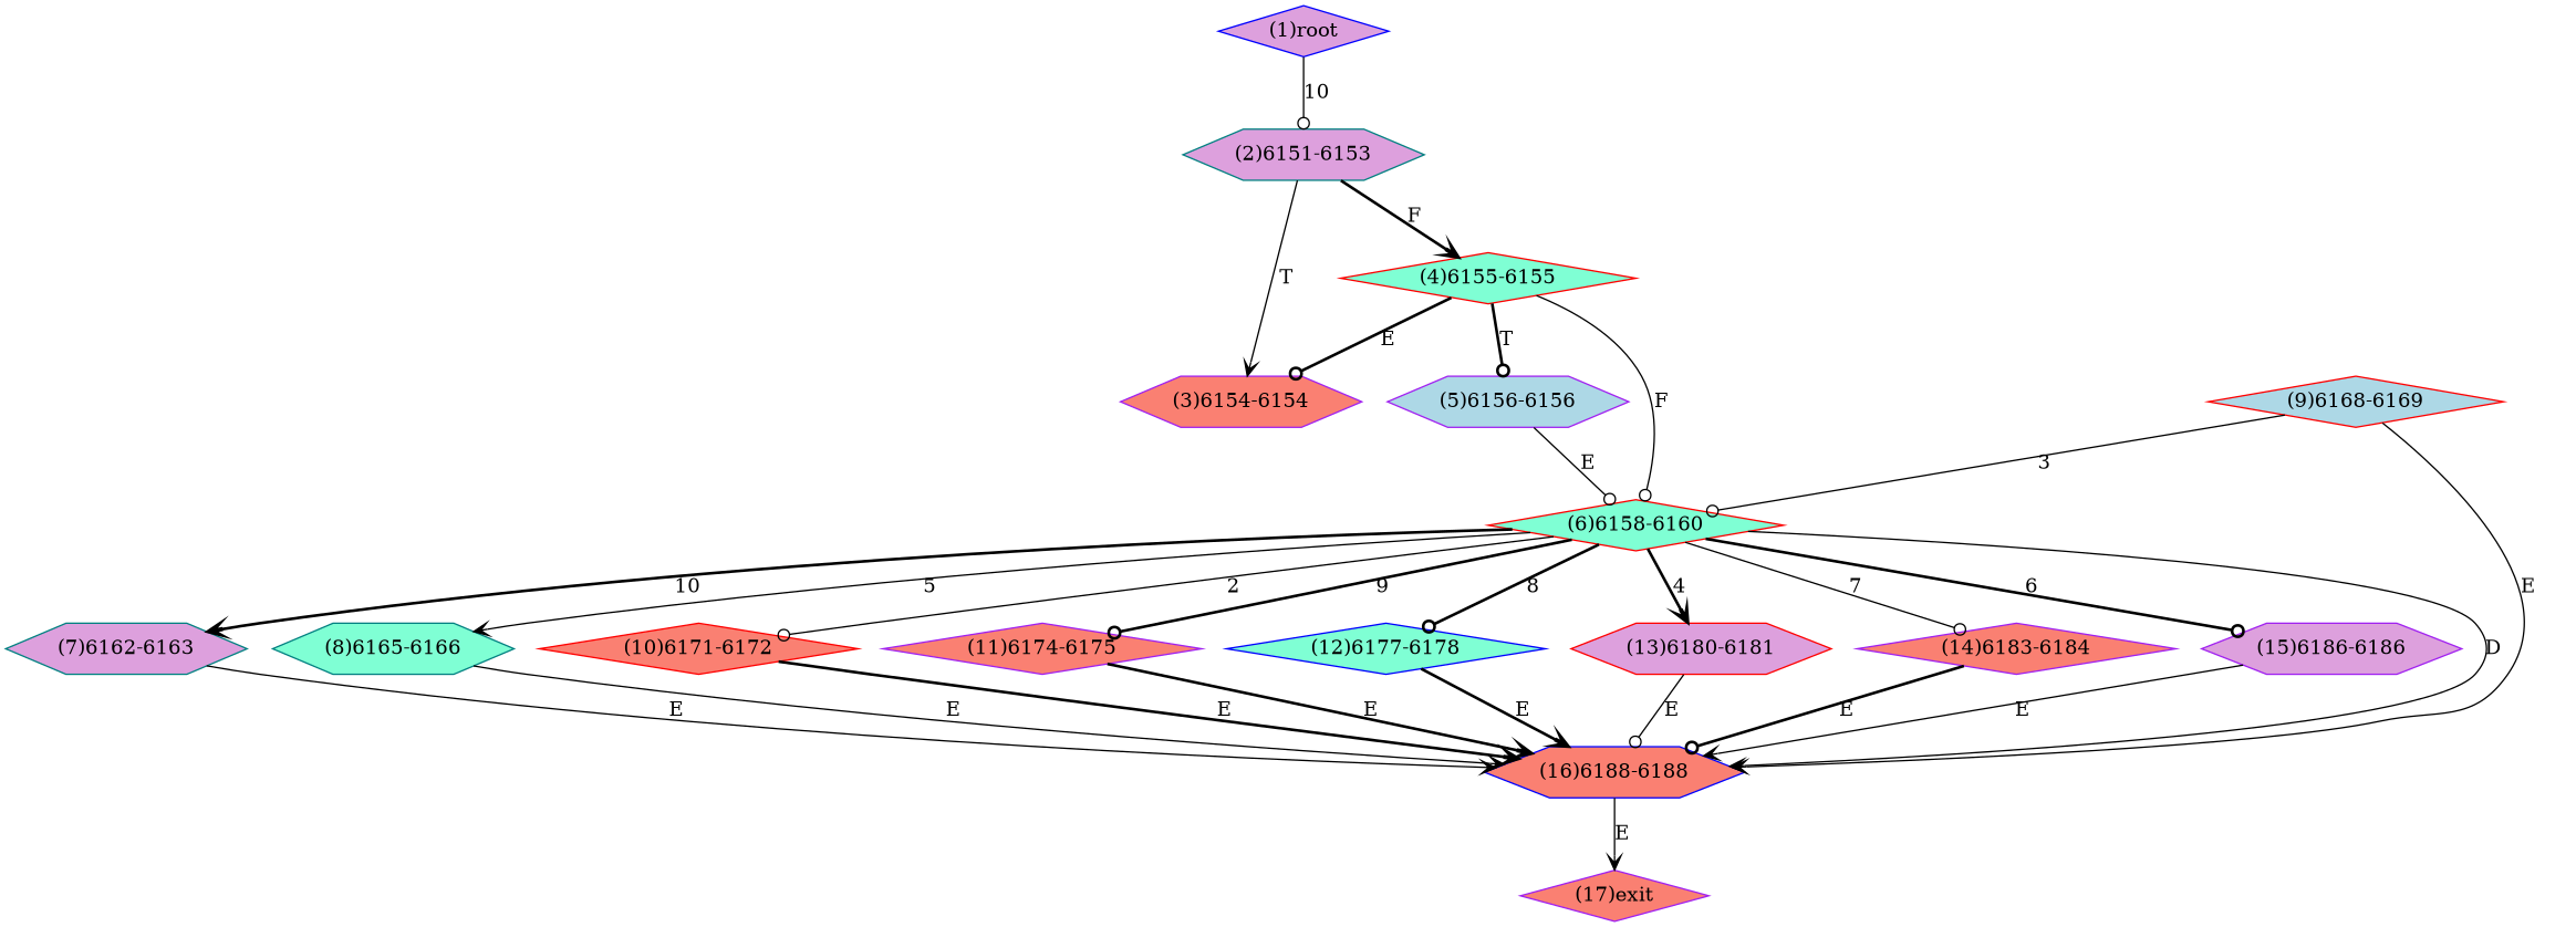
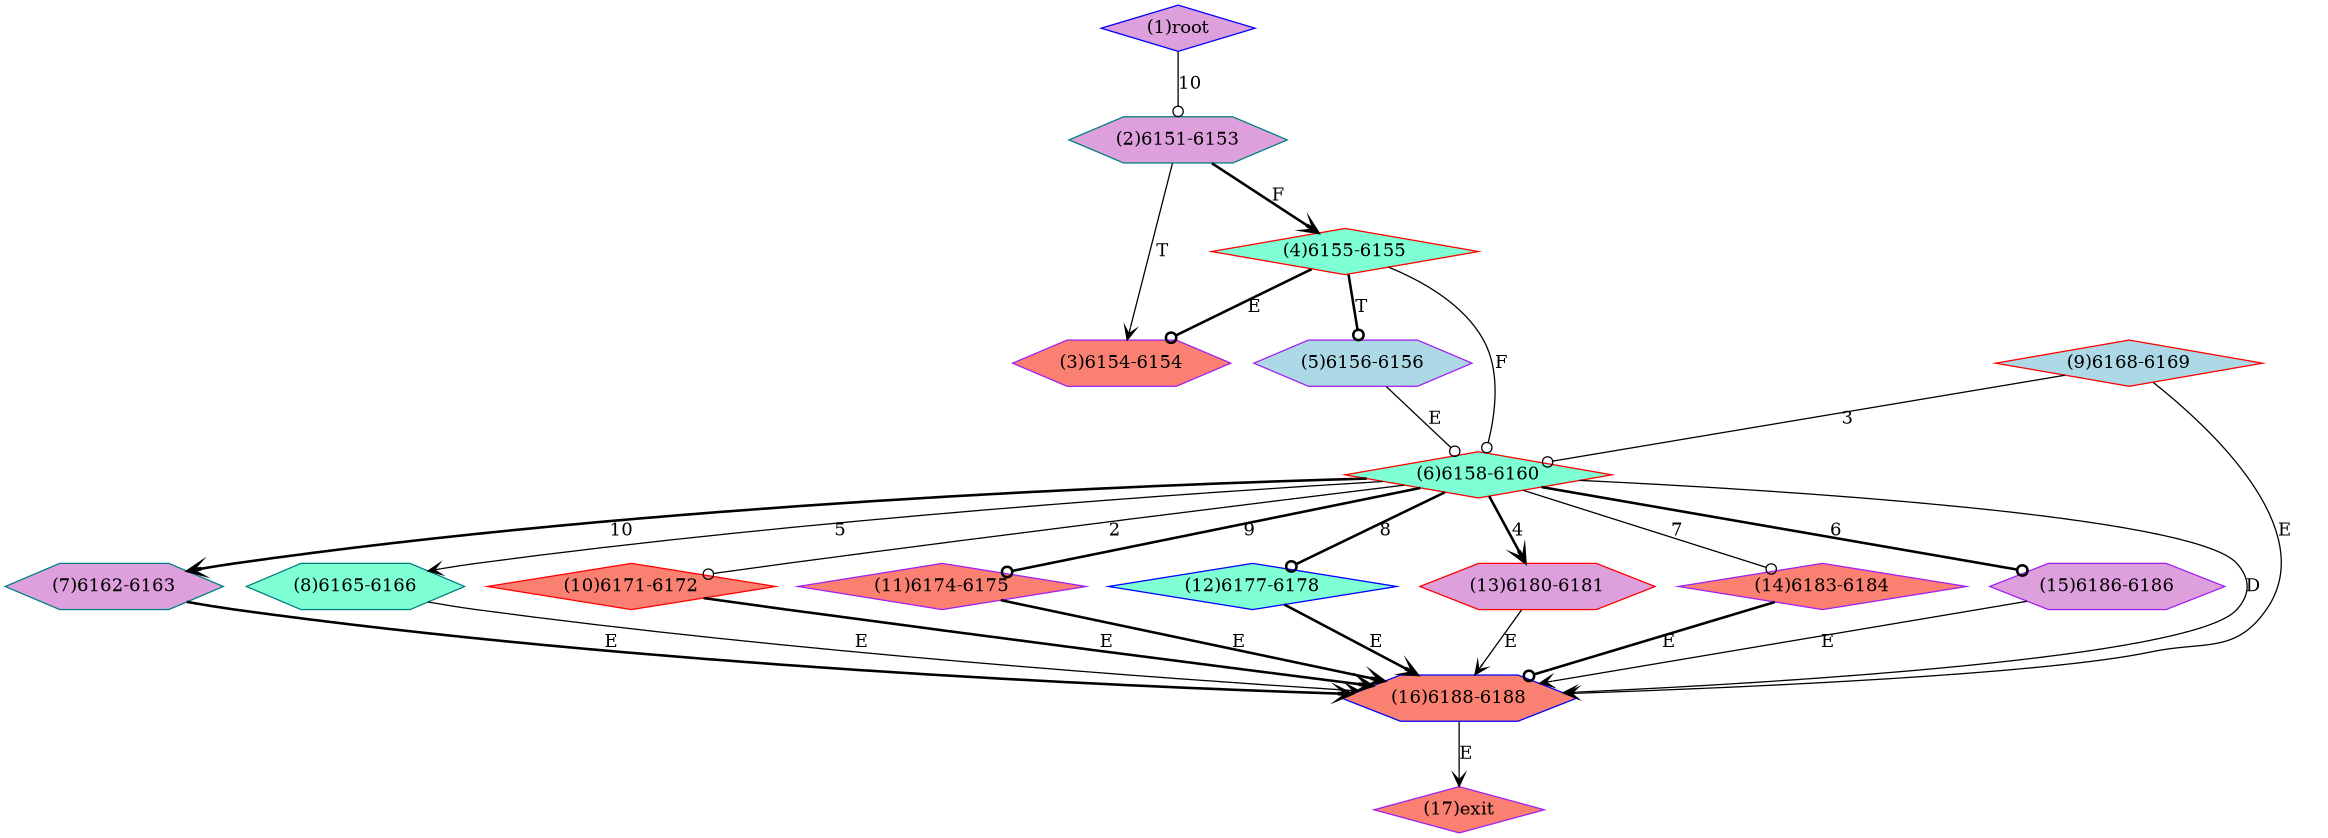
  digraph {
    node [color=purple fillcolor=salmon shape=diamond style=filled]
    edge [arrowhead=vee style=solid]
    n1 [color=blue fillcolor=plum label="(1)root"]
    n2 [color=teal fillcolor=plum label="(2)6151-6153" shape=hexagon]
    n3 [label="(3)6154-6154" shape=hexagon]
    n4 [color=red fillcolor=aquamarine label="(4)6155-6155"]
    n5 [fillcolor=lightblue label="(5)6156-6156" shape=hexagon]
    n6 [color=red fillcolor=aquamarine label="(6)6158-6160"]
    n7 [color=teal fillcolor=plum label="(7)6162-6163" shape=hexagon]
    n8 [color=teal fillcolor=aquamarine label="(8)6165-6166" shape=hexagon]
    n9 [color=red label="(10)6171-6172"]
    n10 [label="(11)6174-6175"]
    n11 [color=blue fillcolor=aquamarine label="(12)6177-6178"]
    n12 [color=red fillcolor=plum label="(13)6180-6181" shape=hexagon]
    n13 [label="(14)6183-6184"]
    n14 [fillcolor=plum label="(15)6186-6186" shape=hexagon]
    n15 [color=blue label="(16)6188-6188" shape=hexagon]
    n16 [color=red fillcolor=lightblue label="(9)6168-6169"]
    n17 [label="(17)exit"]
    n1 -> n2 [arrowhead=odot label=10]
    n2 -> n3 [label=T]
    n2 -> n4 [label=F style=bold]
    n4 -> n3 [arrowhead=odot label=E style=bold]
    n4 -> n5 [arrowhead=odot label=T style=bold]
    n4 -> n6 [arrowhead=odot label=F]
    n5 -> n6 [arrowhead=odot label=E]
    n6 -> n7 [label=10 style=bold]
    n6 -> n8 [label=5]
    n6 -> n9 [arrowhead=odot label=2]
    n6 -> n10 [arrowhead=odot label=9 style=bold]
    n6 -> n11 [arrowhead=odot label=8 style=bold]
    n6 -> n12 [label=4 style=bold]
    n6 -> n13 [arrowhead=odot label=7]
    n6 -> n14 [arrowhead=odot label=6 style=bold]
    n6 -> n15 [label=D]
-   n7 -> n15 [label=E]
+   n7 -> n15 [label=E style=bold]
    n8 -> n15 [label=E]
    n9 -> n15 [label=E style=bold]
    n10 -> n15 [label=E style=bold]
    n11 -> n15 [label=E style=bold]
-   n12 -> n15 [arrowhead=odot label=E]
+   n12 -> n15 [label=E]
    n13 -> n15 [arrowhead=odot label=E style=bold]
    n14 -> n15 [label=E]
    n15 -> n17 [label=E]
    n16 -> n6 [arrowhead=odot label=3]
    n16 -> n15 [label=E]
  }
